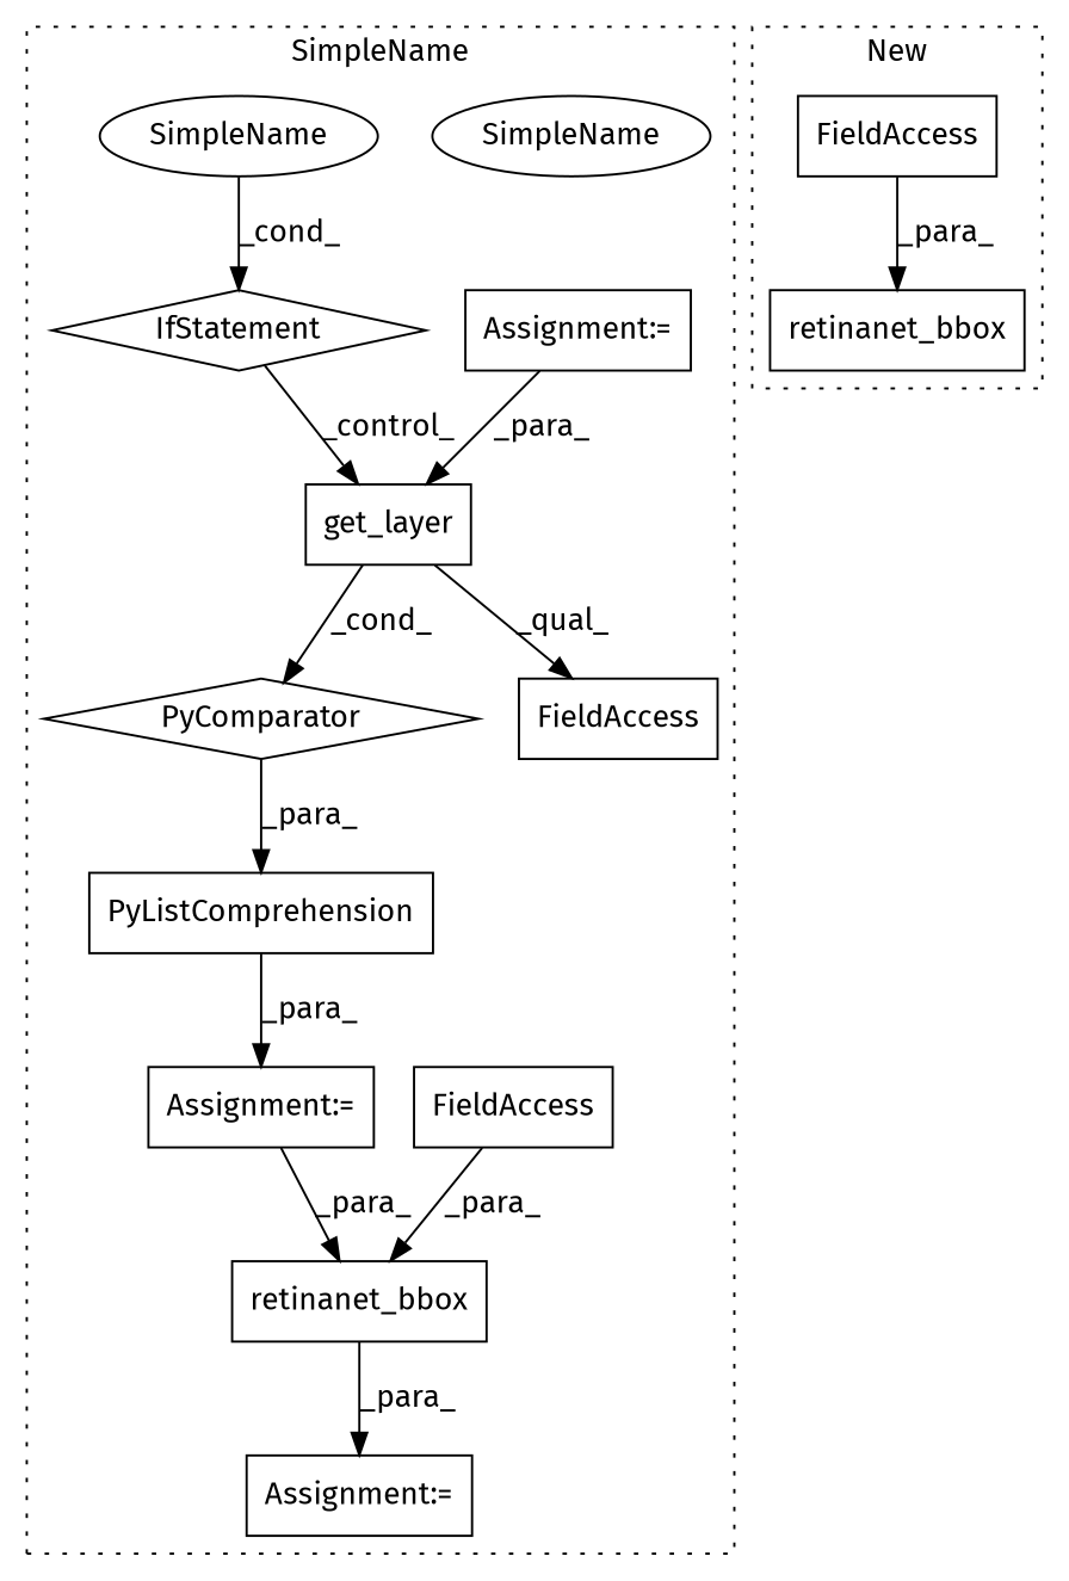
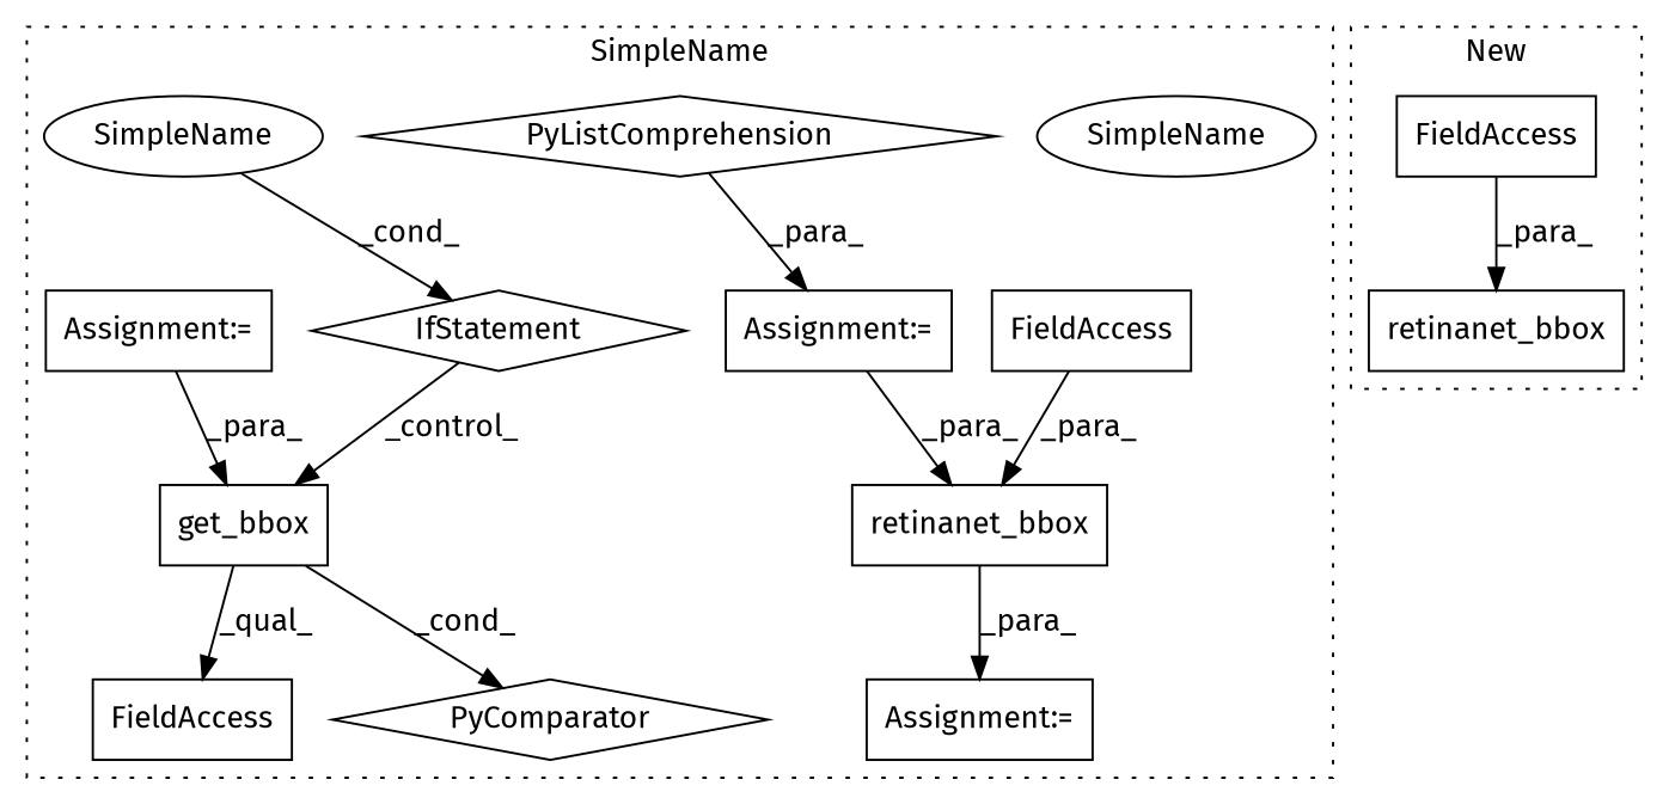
  digraph {
    fontname="Fira Sans"
    node [a=32 fontname="Fira Sans" l="15,1" s=2432 shape=box]
    edge [fontname="Fira Sans"]
    n1 [label=retinanet_bbox s="2486,2540"]
    n2 [a=22 l=6 label=FieldAccess s=2534]
    n3 [a=7 l=1 label="Assignment:=" s=2258]
    n4 [a=113 l=30 label=PyComparator shape=diamond]
    n5 [a=22 l=29 label=FieldAccess s=2342]
-   n6 [l="10,1" label=get_layer s="2349,2363"]
+   n6 [l="10,1" label=get_bbox s="2349,2363"]
    n7 [a=25 l=30 label=IfStatement shape=diamond]
    n8 [a=42 l=5 label=SimpleName s=2457 shape=ellipse]
    n9 [a=7 l=1 label="Assignment:=" s=2475]
    n10 [a=7 l=12 label="Assignment:=" s=2330]
-   n11 [a=109 l=128 label=PyListComprehension s=2342]
+   n11 [a=109 l=128 label=PyListComprehension s=2342 shape=diamond]
    n12 [a=42 l=5 label=SimpleName s=2457 shape=ellipse]
    n13 [label=retinanet_bbox s="2192,2266"]
    n14 [a=22 l=6 label=FieldAccess s=2260]
    subgraph cluster_1 {
      label=SimpleName
      style=dotted
      n1
      n2
      n3
      n4
      n5
      n6
      n7
      n8
      n9
      n10
      n11
      n12
    }
    subgraph cluster_2 {
      label=New
      style=dotted
      n13
      n14
    }
    n1 -> n9 [label=_para_]
    n2 -> n1 [label=_para_]
    n3 -> n6 [label=_para_]
-   n4 -> n11 [label=_para_]
    n6 -> n4 [label=_cond_]
    n6 -> n5 [label=_qual_]
    n7 -> n6 [label=_control_]
    n10 -> n1 [label=_para_]
    n11 -> n10 [label=_para_]
    n12 -> n7 [label=_cond_]
    n14 -> n13 [label=_para_]
  }
